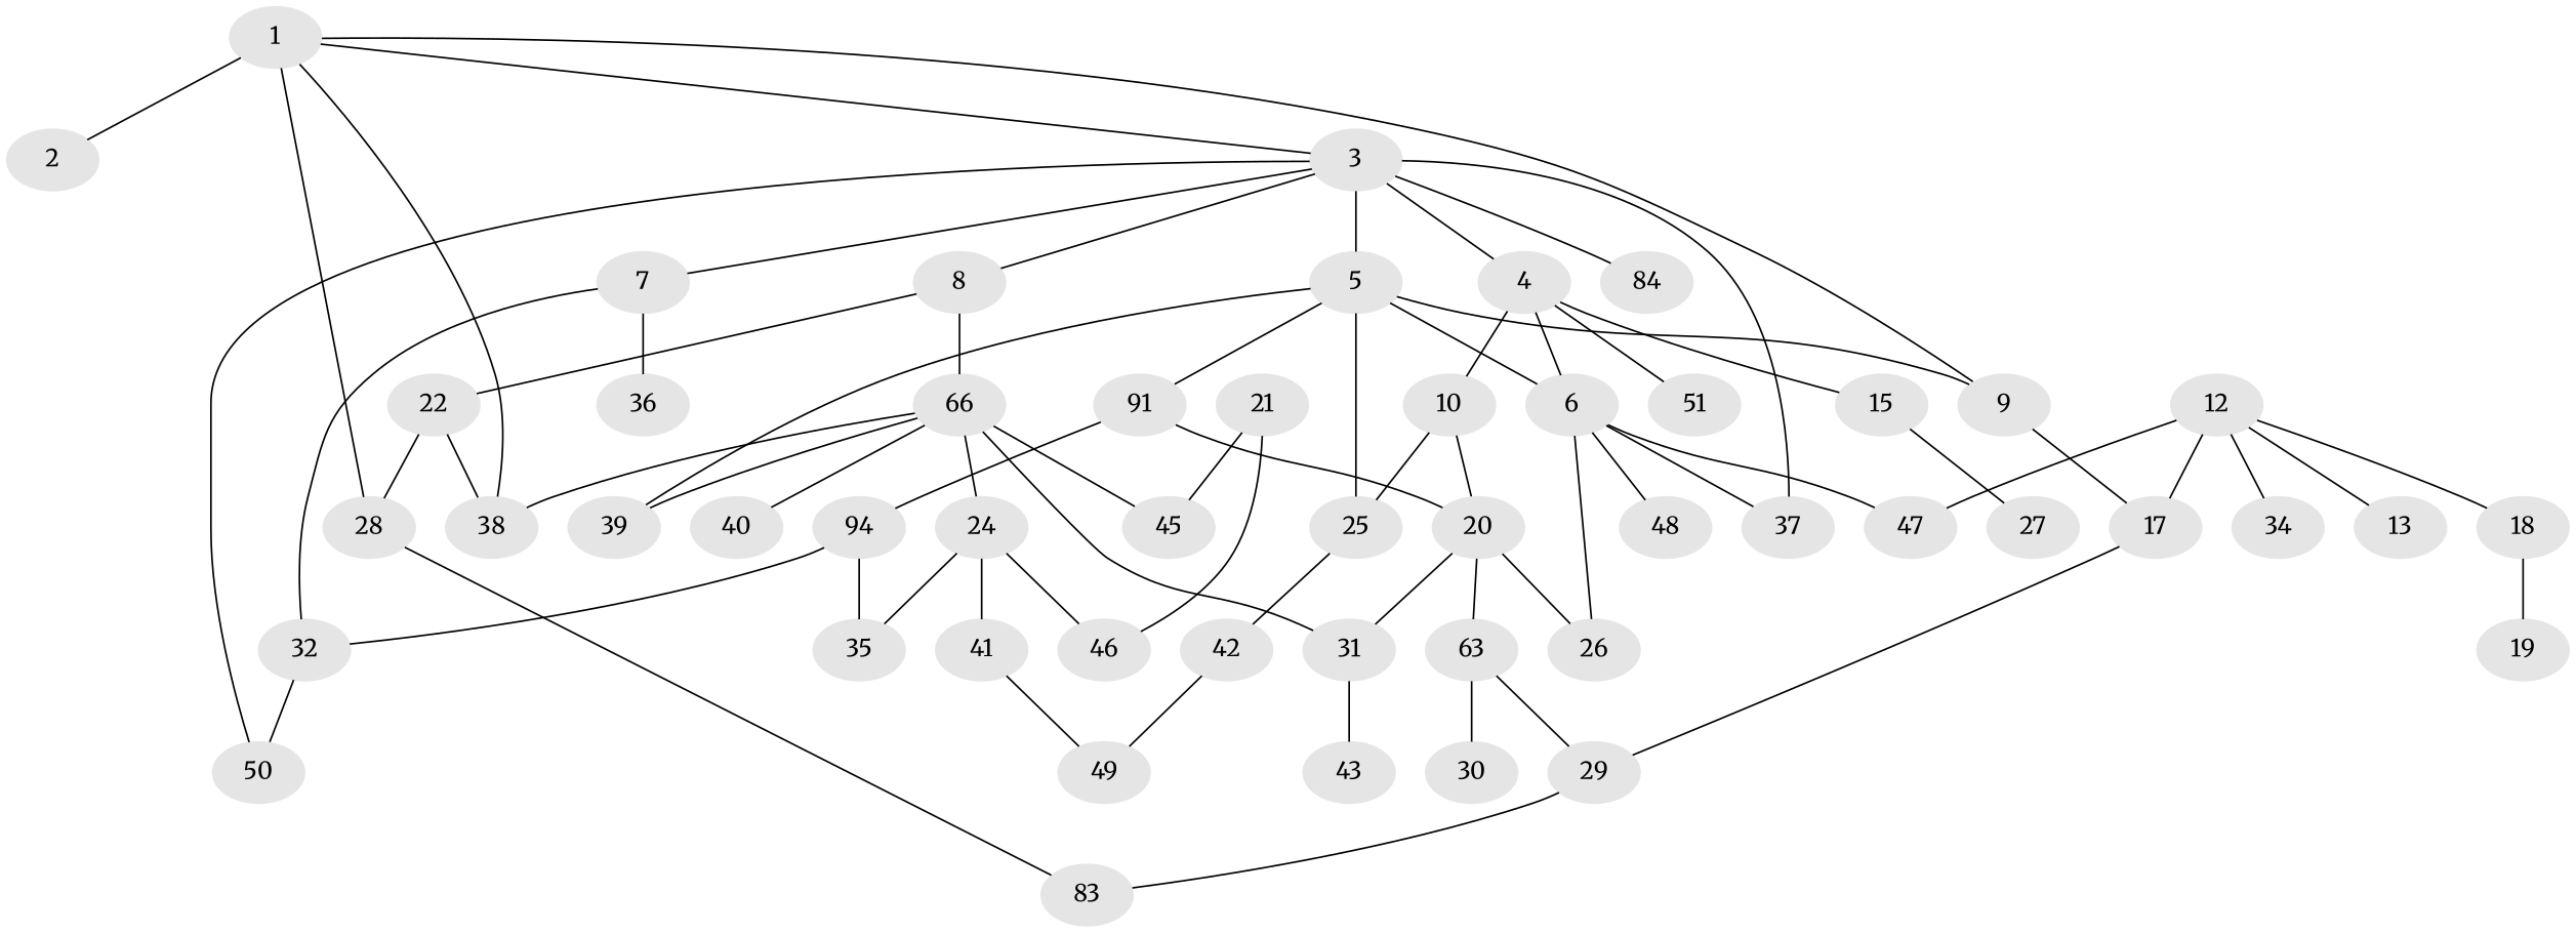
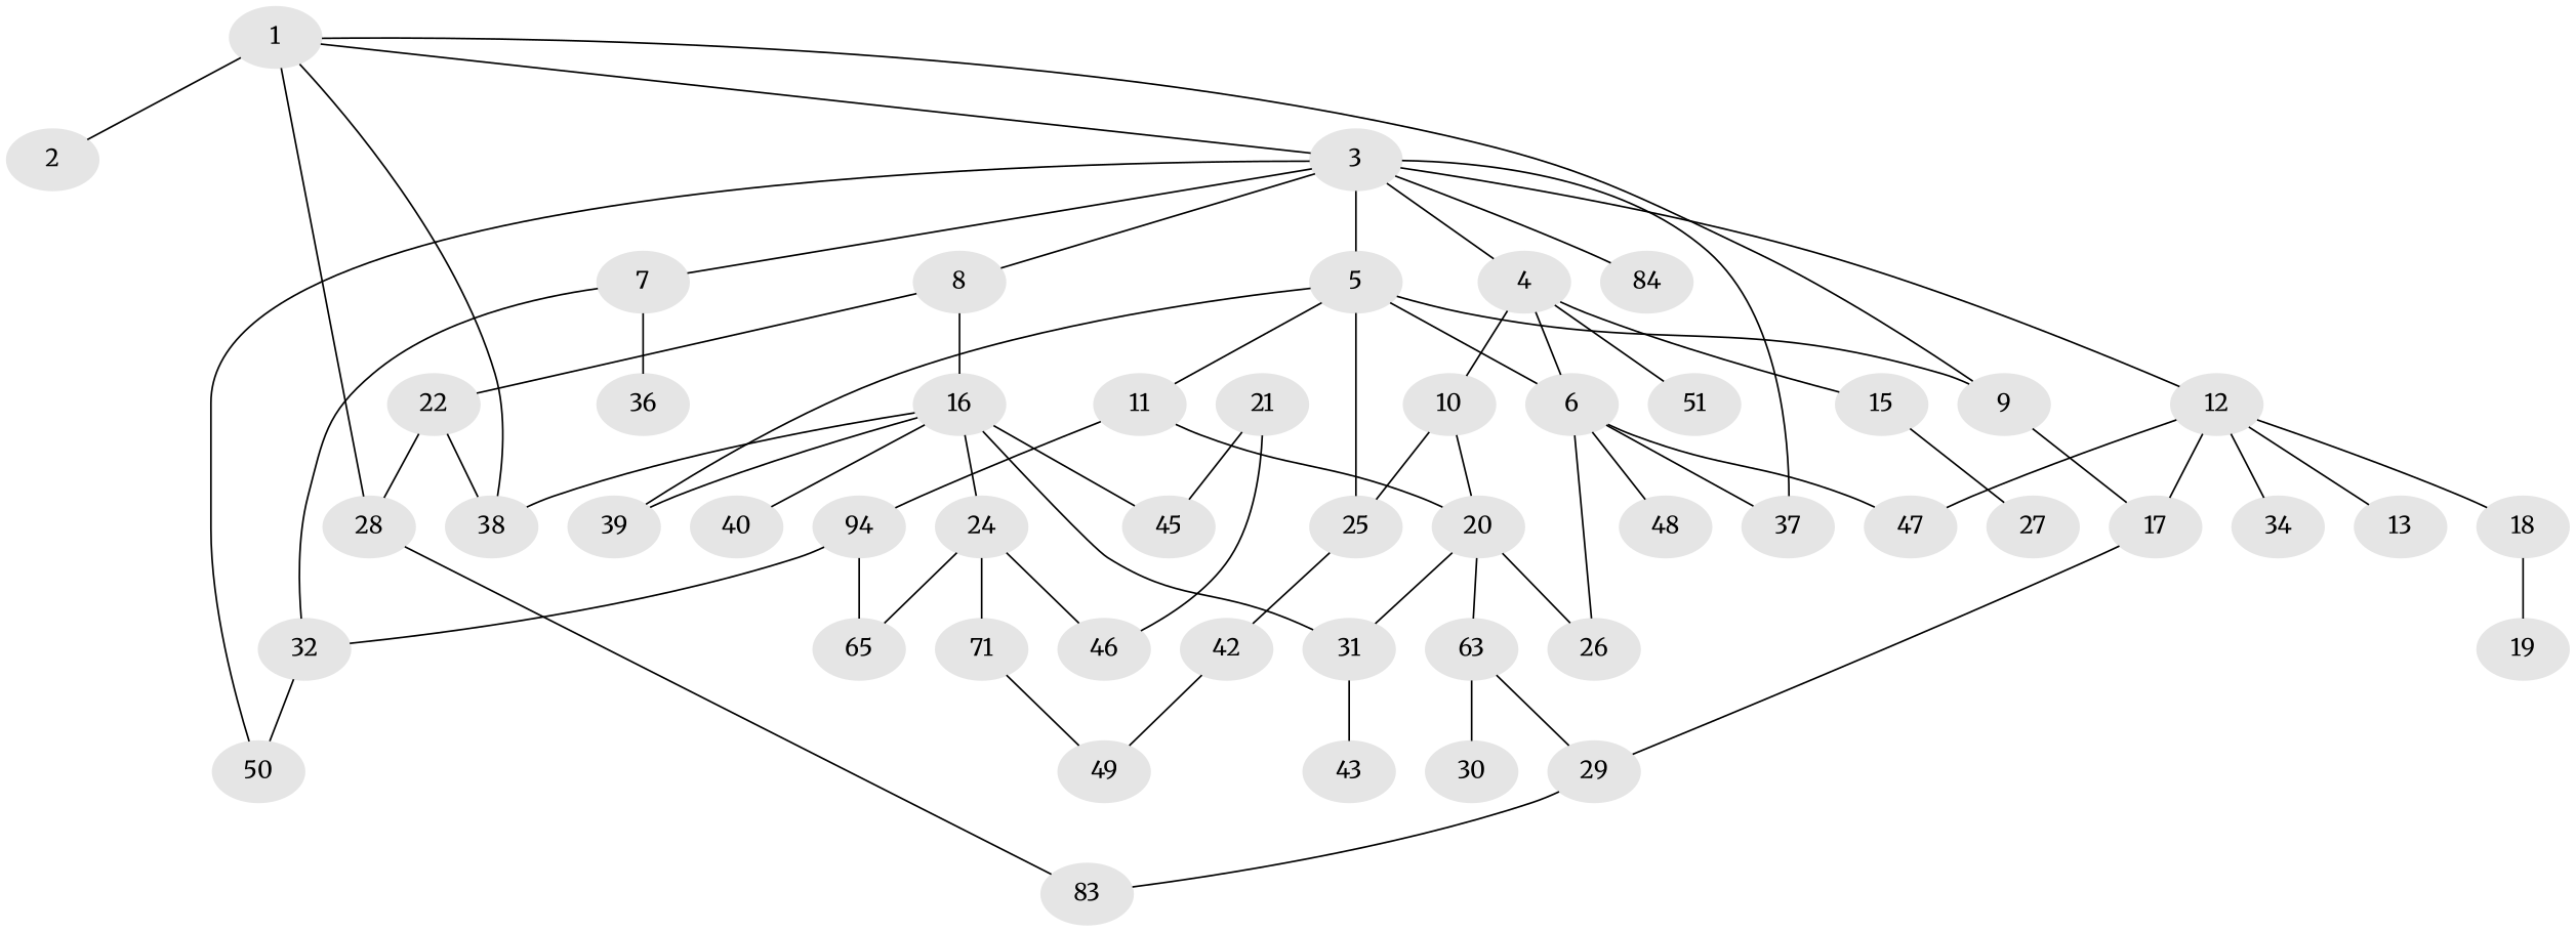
  graph {
    fontname=Merriweather
    node [color=gray90 fontname=Merriweather style=filled]
    edge [fontname=Merriweather]
    1
    2
    3
    9
    28
    38
    4
    5
    7
    8
    12
    37
    n13 [label=84]
    50
    17
    n16 [label=83]
    6
    10
    15
    51
-   11 [label=91]
+   11
    25
    39
    32
    36
-   16 [label=66]
+   16
    22
    47
    13
    18
    34
    26
    48
    20
    27
    n36 [label=94]
    42
    21
    45
    46
    24
    31
    40
    29
    n45 [label=63]
-   35
+   35 [label=65]
    19
-   41
+   41 [label=71]
    43
    30
    49
    1 -- 2
    1 -- 3
    1 -- 9
    1 -- 28
    1 -- 38
    3 -- 4
    3 -- 5
    3 -- 7
    3 -- 8
+   3 -- 12
    3 -- 37
    3 -- n13
    3 -- 50
    9 -- 17
    28 -- n16
    4 -- 6
    4 -- 10
    4 -- 15
    4 -- 51
    5 -- 9
    5 -- 6
    5 -- 11
    5 -- 25
    5 -- 39
    7 -- 32
    7 -- 36
    8 -- 16
    8 -- 22
    12 -- 17
    12 -- 47
    12 -- 13
    12 -- 18
    12 -- 34
    17 -- 29
    6 -- 37
    6 -- 47
    6 -- 26
    6 -- 48
    10 -- 25
    10 -- 20
    15 -- 27
    11 -- 20
    11 -- n36
    25 -- 42
    32 -- 50
    16 -- 38
    16 -- 39
    16 -- 45
    16 -- 24
    16 -- 31
    16 -- 40
    22 -- 28
    22 -- 38
    18 -- 19
    20 -- 26
    20 -- 31
    20 -- n45
    n36 -- 32
    n36 -- 35
    42 -- 49
    21 -- 45
    21 -- 46
    24 -- 46
    24 -- 35
    24 -- 41
    31 -- 43
    29 -- n16
    n45 -- 29
    n45 -- 30
    41 -- 49
  }
